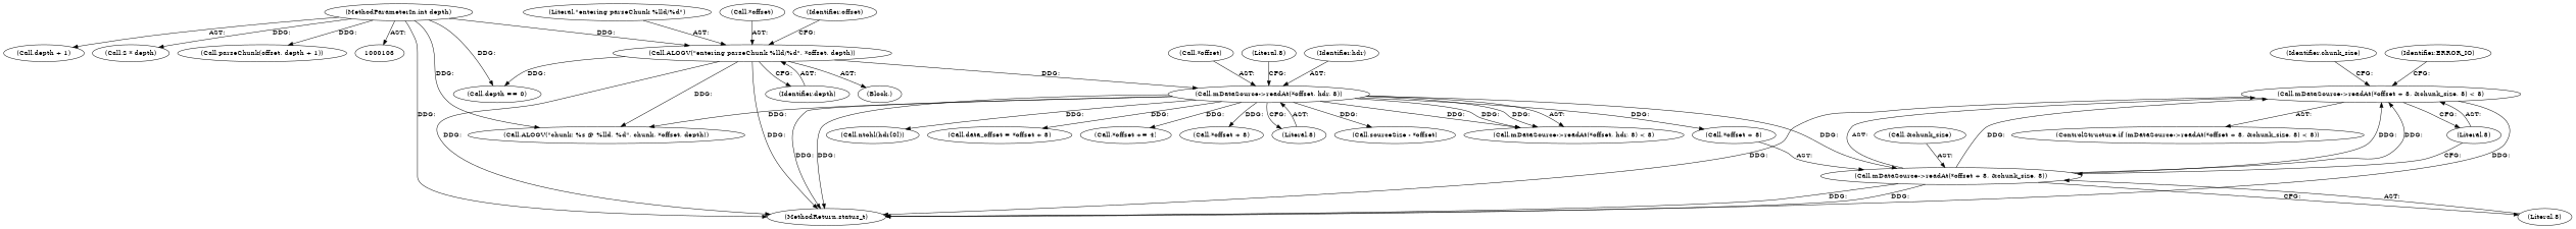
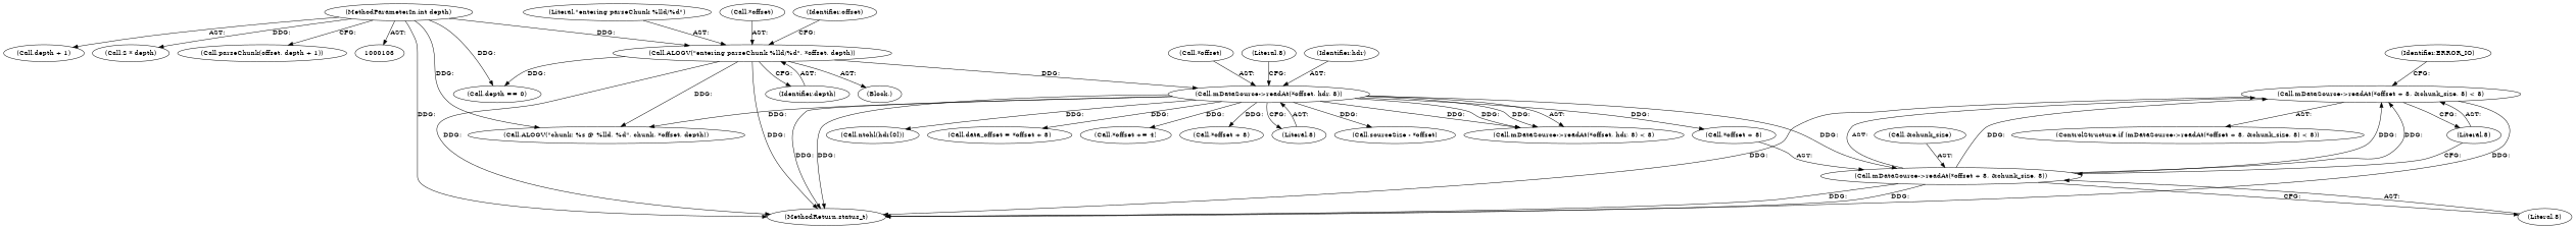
  digraph {
    n1 [label="(Call,mDataSource->readAt(*offset + 8, &chunk_size, 8) < 8)"]
    n2 [label="(Literal,8)"]
    n3 [label="(ControlStructure,if (mDataSource->readAt(*offset + 8, &chunk_size, 8) < 8))"]
    n4 [label="(MethodReturn,status_t)"]
    n5 [label="(Call,mDataSource->readAt(*offset + 8, &chunk_size, 8))"]
    n6 [label="(Literal,8)"]
    n7 [label="(Call,mDataSource->readAt(*offset, hdr, 8))"]
    n8 [label="(Literal,8)"]
    n9 [label="(Call,sourceSize - *offset)"]
    n10 [label="(Call,mDataSource->readAt(*offset, hdr, 8) < 8)"]
    n11 [label="(Call,ntohl(hdr[0]))"]
    n12 [label="(Call,ALOGV(\"chunk: %s @ %lld, %d\", chunk, *offset, depth))"]
    n13 [label="(Call,data_offset = *offset + 8)"]
    n14 [label="(Call,*offset += 4)"]
    n15 [label="(Call,*offset + 8)"]
    n16 [label="(Call,*offset + 8)"]
    n17 [label="(Call,ALOGV(\"entering parseChunk %lld/%d\", *offset, depth))"]
    n18 [label="(Call,depth == 0)"]
    n19 [label="(Identifier,depth)"]
    n20 [label="(Block,)"]
    n21 [label="(MethodParameterIn,int depth)"]
    n22 [label="(Call,depth + 1)"]
    n23 [label="(Call,2 * depth)"]
    n24 [label="(Call,parseChunk(offset, depth + 1))"]
    1000103
-   n26 [label="(Identifier,chunk_size)"]
    n27 [label="(Identifier,ERROR_IO)"]
    n28 [label="(Call,*offset)"]
    n29 [label="(Identifier,offset)"]
    n30 [label="(Literal,\"entering parseChunk %lld/%d\")"]
    n31 [label="(Call,&chunk_size)"]
    n32 [label="(Call,*offset)"]
    n33 [label="(Literal,8)"]
    n34 [label="(Identifier,hdr)"]
    n1 -> n2 [label="CFG: "]
    n1 -> n3 [label="AST: "]
    n1 -> n4 [label="DDG: "]
    n1 -> n4 [label="DDG: "]
    n2 -> n1 [label="AST: "]
    n2 -> n5 [label="CFG: "]
    n5 -> n1 [label="AST: "]
    n5 -> n1 [label="DDG: "]
    n5 -> n1 [label="DDG: "]
    n5 -> n1 [label="DDG: "]
    n5 -> n4 [label="DDG: "]
    n5 -> n4 [label="DDG: "]
    n5 -> n6 [label="CFG: "]
    n6 -> n5 [label="AST: "]
    n7 -> n4 [label="DDG: "]
    n7 -> n4 [label="DDG: "]
    n7 -> n5 [label="DDG: "]
    n7 -> n8 [label="CFG: "]
    n7 -> n9 [label="DDG: "]
    n7 -> n10 [label="AST: "]
    n7 -> n10 [label="DDG: "]
    n7 -> n10 [label="DDG: "]
    n7 -> n10 [label="DDG: "]
    n7 -> n11 [label="DDG: "]
    n7 -> n12 [label="DDG: "]
    n7 -> n13 [label="DDG: "]
    n7 -> n14 [label="DDG: "]
    n7 -> n15 [label="DDG: "]
    n7 -> n16 [label="DDG: "]
    n8 -> n7 [label="AST: "]
    n15 -> n5 [label="AST: "]
    n17 -> n4 [label="DDG: "]
    n17 -> n4 [label="DDG: "]
    n17 -> n7 [label="DDG: "]
    n17 -> n12 [label="DDG: "]
    n17 -> n18 [label="DDG: "]
    n17 -> n19 [label="CFG: "]
    n17 -> n20 [label="AST: "]
    n19 -> n17 [label="AST: "]
    n21 -> n4 [label="DDG: "]
    n21 -> n12 [label="DDG: "]
    n21 -> n17 [label="DDG: "]
    n21 -> n18 [label="DDG: "]
    n21 -> n22 [label="AST: "]
    n21 -> n23 [label="DDG: "]
-   n21 -> n24 [label="DDG: "]
+   n21 -> n24 [label="CFG: "]
    n21 -> 1000103 [label="AST: "]
-   n26 -> n1 [label="CFG: "]
    n27 -> n1 [label="CFG: "]
    n28 -> n7 [label="AST: "]
    n29 -> n17 [label="CFG: "]
    n30 -> n17 [label="AST: "]
    n31 -> n5 [label="AST: "]
    n32 -> n17 [label="AST: "]
    n33 -> n7 [label="CFG: "]
    n34 -> n7 [label="AST: "]
  }
